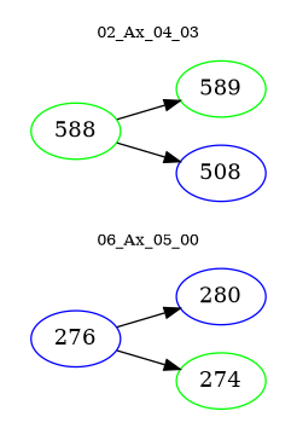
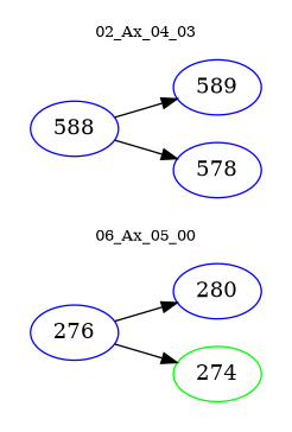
  digraph {
    rankdir=LR
    node [color=blue]
    edge [color=black]
    n1 [label=276]
    n2 [color=green label=274]
    n3 [label=280]
-   n4 [color=green label=588]
-   n5 [label=508]
-   n6 [color=green label=589]
+   n4 [label=588]
+   n5 [label=578]
+   n6 [label=589]
    subgraph cluster_1 {
      color=white
      fontsize=10
      label="06_Ax_05_00"
      n1
      n2
      n3
    }
    subgraph cluster_2 {
      color=white
      fontsize=10
      label="02_Ax_04_03"
      n4
      n5
      n6
    }
    n1 -> n2
    n1 -> n3
    n4 -> n5
    n4 -> n6
  }
